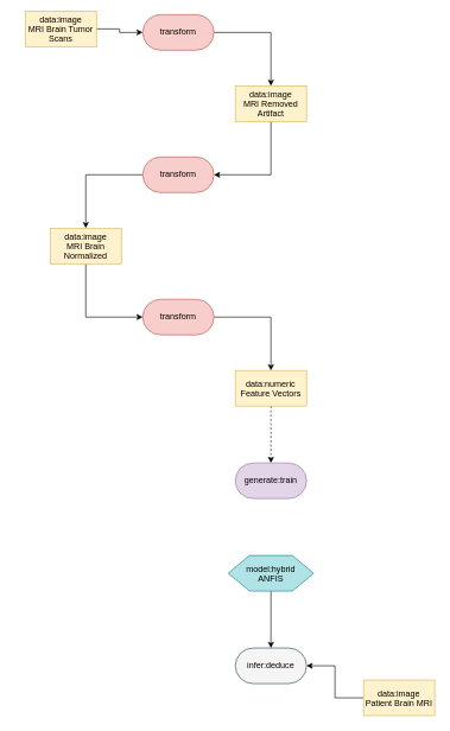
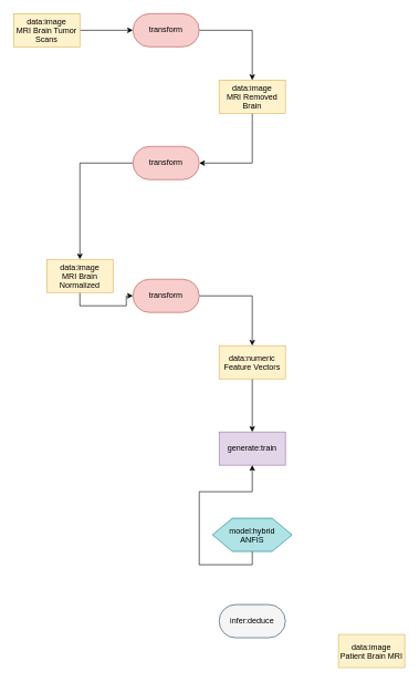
  <mxCell id="0" />
  <mxCell id="1" parent="0" />
  <mxCell id="2" style="edgeStyle=orthogonalEdgeStyle;rounded=0;orthogonalLoop=1;jettySize=auto;html=1;exitX=1;exitY=0.5;exitDx=0;exitDy=0;entryX=0;entryY=0.5;entryDx=0;entryDy=0;" parent="1" source="3" target="5" edge="1"><mxGeometry relative="1" as="geometry" /></mxCell>
- <mxCell id="3" value="data:image&#10;MRI Brain Tumor&#10;Scans" style="rectangle;fillColor=#fff2cc;strokeColor=#d6b656;" parent="1" name="data" vertex="1"><mxGeometry x="35" y="15" width="100" height="50" as="geometry" /></mxCell>
+ <mxCell id="3" value="data:image&#10;MRI Brain Tumor&#10;Scans" style="rectangle;fillColor=#fff2cc;strokeColor=#d6b656;" parent="1" name="data" vertex="1"><mxGeometry x="20" y="20" width="100" height="50" as="geometry" /></mxCell>
  <mxCell id="4" style="edgeStyle=orthogonalEdgeStyle;rounded=0;orthogonalLoop=1;jettySize=auto;html=1;exitX=1;exitY=0.5;exitDx=0;exitDy=0;entryX=0.5;entryY=0;entryDx=0;entryDy=0;" parent="1" source="5" target="7" edge="1"><mxGeometry relative="1" as="geometry" /></mxCell>
  <mxCell id="5" value="transform" style="rounded=1;whiteSpace=wrap;html=1;arcSize=50;fillColor=#f8cecc;strokeColor=#b85450;" parent="1" name="transform" vertex="1"><mxGeometry x="200" y="20" width="100" height="50" as="geometry" /></mxCell>
  <mxCell id="6" style="edgeStyle=orthogonalEdgeStyle;rounded=0;orthogonalLoop=1;jettySize=auto;html=1;exitX=0.5;exitY=1;exitDx=0;exitDy=0;entryX=1;entryY=0.5;entryDx=0;entryDy=0;" parent="1" source="7" target="9" edge="1"><mxGeometry relative="1" as="geometry" /></mxCell>
- <mxCell id="7" value="data:image&#10;MRI Removed&#10;Artifact" style="rectangle;fillColor=#fff2cc;strokeColor=#d6b656;" parent="1" name="data" vertex="1"><mxGeometry x="330" y="120" width="100" height="50" as="geometry" /></mxCell>
+ <mxCell id="7" value="data:image&#10;MRI Removed&#10;Brain" style="rectangle;fillColor=#fff2cc;strokeColor=#d6b656;" parent="1" name="data" vertex="1"><mxGeometry x="330" y="120" width="100" height="50" as="geometry" /></mxCell>
  <mxCell id="8" style="edgeStyle=orthogonalEdgeStyle;rounded=0;orthogonalLoop=1;jettySize=auto;html=1;exitX=0;exitY=0.5;exitDx=0;exitDy=0;entryX=0.5;entryY=0;entryDx=0;entryDy=0;" parent="1" source="9" target="11" edge="1"><mxGeometry relative="1" as="geometry" /></mxCell>
  <mxCell id="9" value="transform" style="rounded=1;whiteSpace=wrap;html=1;arcSize=50;fillColor=#f8cecc;strokeColor=#b85450;" parent="1" name="transform" vertex="1"><mxGeometry x="200" y="220" width="100" height="50" as="geometry" /></mxCell>
  <mxCell id="10" style="edgeStyle=orthogonalEdgeStyle;rounded=0;orthogonalLoop=1;jettySize=auto;html=1;exitX=0.5;exitY=1;exitDx=0;exitDy=0;entryX=0;entryY=0.5;entryDx=0;entryDy=0;" parent="1" source="11" target="13" edge="1"><mxGeometry relative="1" as="geometry" /></mxCell>
- <mxCell id="11" value="data:image&#10;MRI Brain&#10;Normalized" style="rectangle;fillColor=#fff2cc;strokeColor=#d6b656;" parent="1" name="data" vertex="1"><mxGeometry x="70" y="320" width="100" height="50" as="geometry" /></mxCell>
+ <mxCell id="11" value="data:image&#10;MRI Brain&#10;Normalized" style="rectangle;fillColor=#fff2cc;strokeColor=#d6b656;" parent="1" name="data" vertex="1"><mxGeometry x="70" y="390" width="100" height="50" as="geometry" /></mxCell>
  <mxCell id="12" style="edgeStyle=orthogonalEdgeStyle;rounded=0;orthogonalLoop=1;jettySize=auto;html=1;exitX=1;exitY=0.5;exitDx=0;exitDy=0;entryX=0.5;entryY=0;entryDx=0;entryDy=0;" parent="1" source="13" target="15" edge="1"><mxGeometry relative="1" as="geometry" /></mxCell>
  <mxCell id="13" value="transform" style="rounded=1;whiteSpace=wrap;html=1;arcSize=50;fillColor=#f8cecc;strokeColor=#b85450;" parent="1" name="transform" vertex="1"><mxGeometry x="200" y="420" width="100" height="50" as="geometry" /></mxCell>
- <mxCell id="14" style="edgeStyle=orthogonalEdgeStyle;rounded=0;orthogonalLoop=1;jettySize=auto;html=1;exitX=0.5;exitY=1;exitDx=0;exitDy=0;entryX=0.5;entryY=0;entryDx=0;entryDy=0;dashed=1;" parent="1" source="15" target="16" edge="1"><mxGeometry relative="1" as="geometry" /></mxCell>
+ <mxCell id="14" style="edgeStyle=orthogonalEdgeStyle;rounded=0;orthogonalLoop=1;jettySize=auto;html=1;exitX=0.5;exitY=1;exitDx=0;exitDy=0;entryX=0.5;entryY=0;entryDx=0;entryDy=0;" parent="1" source="15" target="16" edge="1"><mxGeometry relative="1" as="geometry" /></mxCell>
  <mxCell id="15" value="data:numeric&#10;Feature Vectors" style="rectangle;fillColor=#fff2cc;strokeColor=#d6b656;" parent="1" name="data" vertex="1"><mxGeometry x="330" y="520" width="100" height="50" as="geometry" /></mxCell>
- <mxCell id="16" value="generate:train" style="rounded=1;whiteSpace=wrap;html=1;arcSize=50;fillColor=#e1d5e7;strokeColor=#9673a6;" parent="1" name="generate:train" vertex="1"><mxGeometry x="330" y="650" width="100" height="50" as="geometry" /></mxCell>
- <mxCell id="17" style="edgeStyle=orthogonalEdgeStyle;rounded=0;orthogonalLoop=1;jettySize=auto;html=1;exitX=0.5;exitY=1;exitDx=0;exitDy=0;entryX=0.5;entryY=0;entryDx=0;entryDy=0;" parent="1" source="18" target="19" edge="1"><mxGeometry relative="1" as="geometry" /></mxCell>
+ <mxCell id="16" value="generate:train" style="whiteSpace=wrap;html=1;arcSize=50;fillColor=#e1d5e7;strokeColor=#9673a6;rounded=0;" parent="1" name="generate:train" vertex="1"><mxGeometry x="330" y="650" width="100" height="50" as="geometry" /></mxCell>
+ <mxCell id="17" style="edgeStyle=orthogonalEdgeStyle;rounded=0;orthogonalLoop=1;jettySize=auto;html=1;exitX=0.5;exitY=1;exitDx=0;exitDy=0;" parent="1" source="18" target="16" edge="1"><mxGeometry relative="1" as="geometry" /></mxCell>
  <mxCell id="18" value="model:hybrid&#10;ANFIS" style="shape=hexagon;perimeter=hexagonPerimeter2;fillColor=#b0e3e6;strokeColor=#0e8088;" parent="1" name="model" vertex="1"><mxGeometry x="320" y="780" width="120" height="50" as="geometry" /></mxCell>
  <mxCell id="19" value="infer:deduce" style="rounded=1;whiteSpace=wrap;html=1;arcSize=50;fillColor=#f5f5f5;strokeColor=#23445d;" parent="1" name="infer:deduce" vertex="1"><mxGeometry x="330" y="910" width="100" height="50" as="geometry" /></mxCell>
- <mxCell id="20" style="edgeStyle=orthogonalEdgeStyle;rounded=0;orthogonalLoop=1;jettySize=auto;html=1;entryX=1;entryY=0.5;entryDx=0;entryDy=0;" parent="1" source="21" target="19" edge="1"><mxGeometry relative="1" as="geometry" /></mxCell>
  <mxCell id="21" value="data:image&#10;Patient Brain MRI" style="rectangle;fillColor=#fff2cc;strokeColor=#d6b656;" parent="1" name="data" vertex="1"><mxGeometry x="510" y="955" width="100" height="50" as="geometry" /></mxCell>
